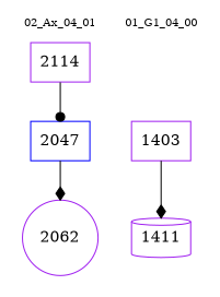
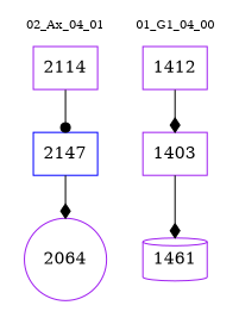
  digraph {
    node [color=purple shape=box]
    edge [arrowhead=diamond color=black]
    n1 [label=2114]
-   n2 [color=blue label=2047]
-   n3 [label=2062 shape=circle]
+   n2 [color=blue label=2147]
+   n3 [label=2064 shape=circle]
+   n4 [label=1412]
    n5 [label=1403]
-   n6 [label=1411 shape=cylinder]
+   n6 [label=1461 shape=cylinder]
    subgraph cluster_1 {
      color=white
      fontsize=10
      label="02_Ax_04_01"
      n1
      n2
      n3
    }
    subgraph cluster_2 {
      color=white
      fontsize=10
      label="01_G1_04_00"
+     n4
      n5
      n6
    }
    n1 -> n2 [arrowhead=dot]
    n2 -> n3
+   n4 -> n5
    n5 -> n6
  }
